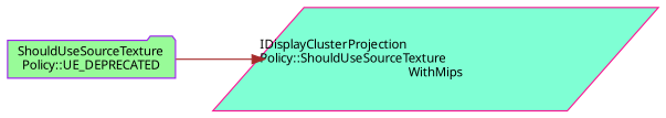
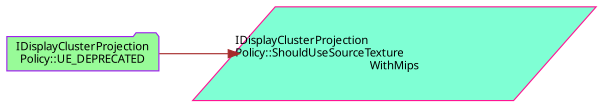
  digraph {
    rankdir=LR
    fontname="Noto Sans"
    node [fontname="Noto Sans" fontsize=10 style=filled]
-   n1 [color=purple fillcolor=palegreen fontcolor=black height=0.2 label="ShouldUseSourceTexture\lPolicy::UE_DEPRECATED" shape=folder width=0.4]
+   n1 [color=purple fillcolor=palegreen fontcolor=black height=0.2 label="IDisplayClusterProjection\lPolicy::UE_DEPRECATED" shape=folder width=0.4]
    n2 [color=deeppink fillcolor=aquamarine height=0.2 label="IDisplayClusterProjection\lPolicy::ShouldUseSourceTexture\lWithMips" shape=parallelogram width=0.4]
    n1 -> n2 [color=brown fontname="Noto Sans" fontsize=10 labelfontname=Helvetica labelfontsize=10 style=solid]
  }
